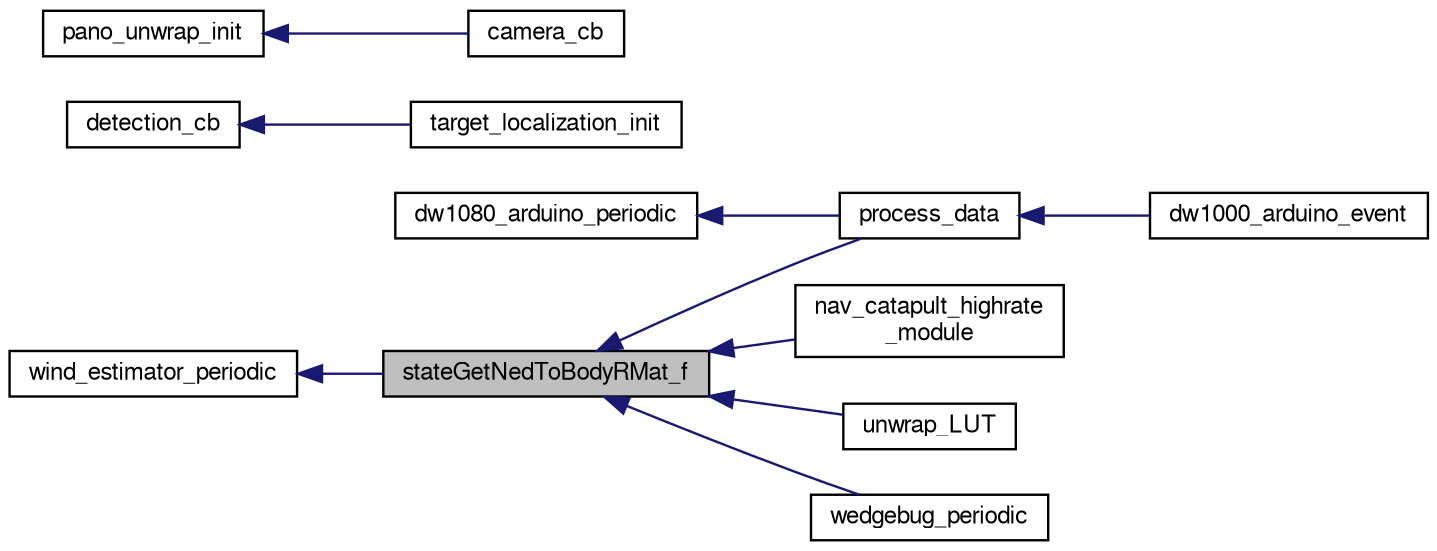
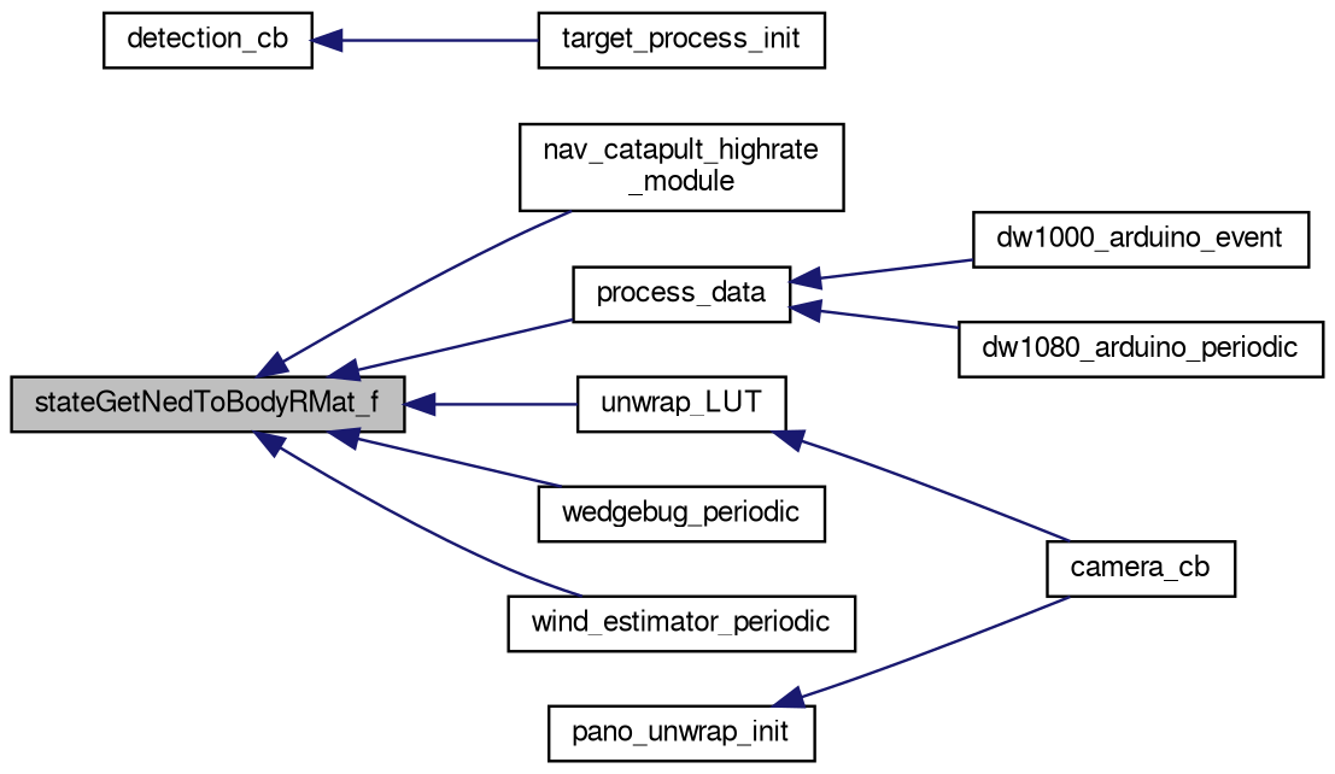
  digraph {
    rankdir=LR
    node [color=black fillcolor=white fontname=FreeSans fontsize=10 shape=record style=filled]
    edge [color=midnightblue dir=back fontname=FreeSans fontsize=10 labelfontname=FreeSans labelfontsize=10 style=solid]
    n1 [fillcolor=grey75 fontcolor=black height=0.2 label=stateGetNedToBodyRMat_f width=0.4]
    n2 [height=0.2 label="nav_catapult_highrate\l_module" width=0.4]
    n3 [height=0.2 label=process_data width=0.4]
    n4 [height=0.2 label=unwrap_LUT width=0.4]
    n5 [height=0.2 label=wedgebug_periodic width=0.4]
    n6 [height=0.2 label=wind_estimator_periodic width=0.4]
    n7 [height=0.2 label=detection_cb width=0.4]
-   n8 [height=0.2 label=target_localization_init width=0.4]
+   n8 [height=0.2 label=target_process_init width=0.4]
    n9 [height=0.2 label=dw1000_arduino_event width=0.4]
    n10 [height=0.2 label=dw1080_arduino_periodic width=0.4]
    n11 [height=0.2 label=camera_cb width=0.4]
    n12 [height=0.2 label=pano_unwrap_init width=0.4]
    n1 -> n2
    n1 -> n3
    n1 -> n4
    n1 -> n5
-   n6 -> n1
+   n1 -> n6
    n3 -> n9
-   n10 -> n3
+   n3 -> n10
+   n4 -> n11
    n7 -> n8
    n12 -> n11
  }
